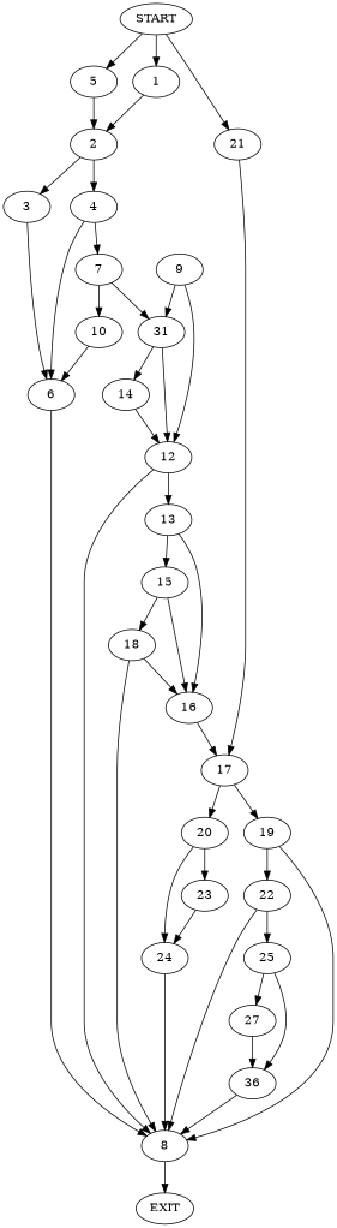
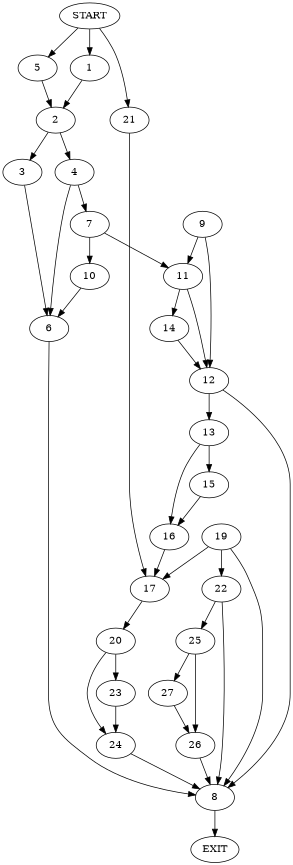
  digraph {
    n1 [label=START]
    1
    5
    21
    2
    17
    n7 [label=EXIT]
    3
    4
    6
    7
    8
    10
-   11 [label=31]
+   11
    9
    12
    14
    13
    15
    16
-   18
    19
    20
    22
    23
    24
    25
-   26 [label=36]
+   26
    27
    n1 -> 1
    n1 -> 5
    n1 -> 21
    1 -> 2
    5 -> 2
    21 -> 17
    2 -> 3
    2 -> 4
-   17 -> 19
+   19 -> 17
    17 -> 20
    3 -> 6
    4 -> 6
    4 -> 7
    6 -> 8
    7 -> 10
    7 -> 11
    8 -> n7
    10 -> 6
    11 -> 12
    11 -> 14
    9 -> 11
    9 -> 12
    12 -> 8
    12 -> 13
    14 -> 12
    13 -> 15
    13 -> 16
    15 -> 16
-   15 -> 18
    16 -> 17
-   18 -> 8
-   18 -> 16
    19 -> 8
    19 -> 22
    20 -> 23
    20 -> 24
    22 -> 8
    22 -> 25
    23 -> 24
    24 -> 8
    25 -> 26
    25 -> 27
    26 -> 8
    27 -> 26
  }
